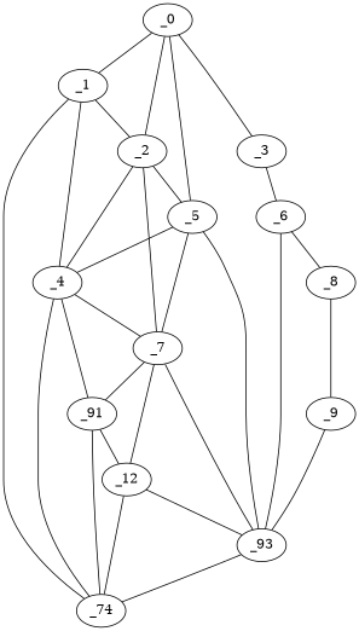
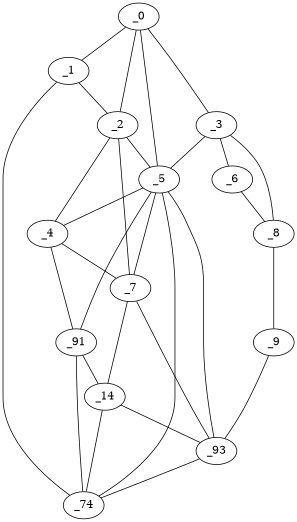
  graph {
    node [y=85]
    edge [valence=2]
    _0 [x=35 y=116]
    _1 [x=36 y=123]
    _2 [x=40 y=111]
    _3 [x=42 y=32]
    _5 [x=49 y=69]
    _4 [x=48 y=108]
    n7 [label=_74 x=85 y=122]
    _7 [x=54]
    _6 [x=50 y=28]
    _8 [x=59 y=14]
    n11 [label=_93 x=84 y=71]
    n12 [label=_91 x=82 y=97]
-   _12 [x=83]
+   _12 [x=83 label=_14]
    _9 [x=77 y=6]
    _0 -- _1 [valence=1]
    _0 -- _2
    _0 -- _3 [valence=1]
    _0 -- _5 [valence=1]
    _1 -- _2 [valence=1]
-   _1 -- _4
    _1 -- n7 [valence=1]
    _2 -- _5
    _2 -- _4
    _2 -- _7
+   _3 -- _5
    _3 -- _6
+   _3 -- _8 [valence=1]
    _5 -- _4 [valence=1]
    _5 -- _7
    _5 -- n11
-   _4 -- n7 [valence=1]
+   _5 -- n7 [valence=1]
    _4 -- _7
    _4 -- n12
    _7 -- n11 [valence=1]
-   _7 -- n12 [valence=1]
+   _5 -- n12 [valence=1]
    _7 -- _12
    _6 -- _8
-   _6 -- n11
    _8 -- _9 [valence=1]
    n11 -- n7 [valence=1]
    n12 -- n7 [valence=1]
    n12 -- _12
    _12 -- n7
    _12 -- n11
    _9 -- n11 [valence=1]
  }
